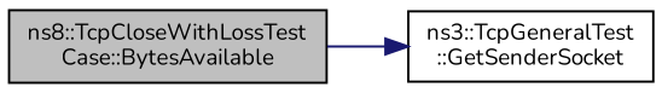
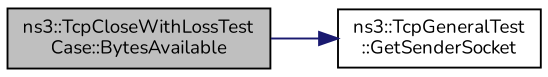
  digraph {
    rankdir=LR
    fontname=Nunito
    node [color=black fontname=Nunito fontsize=10 shape=record style=filled]
-   n1 [fillcolor=grey75 fontcolor=black height=0.2 label="ns8::TcpCloseWithLossTest\lCase::BytesAvailable" width=0.4]
+   n1 [fillcolor=grey75 fontcolor=black height=0.2 label="ns3::TcpCloseWithLossTest\lCase::BytesAvailable" width=0.4]
    n2 [fillcolor=white height=0.2 label="ns3::TcpGeneralTest\l::GetSenderSocket" width=0.4]
    n1 -> n2 [color=midnightblue fontname=Nunito fontsize=10 labelfontname=Helvetica labelfontsize=10 style=solid]
  }
